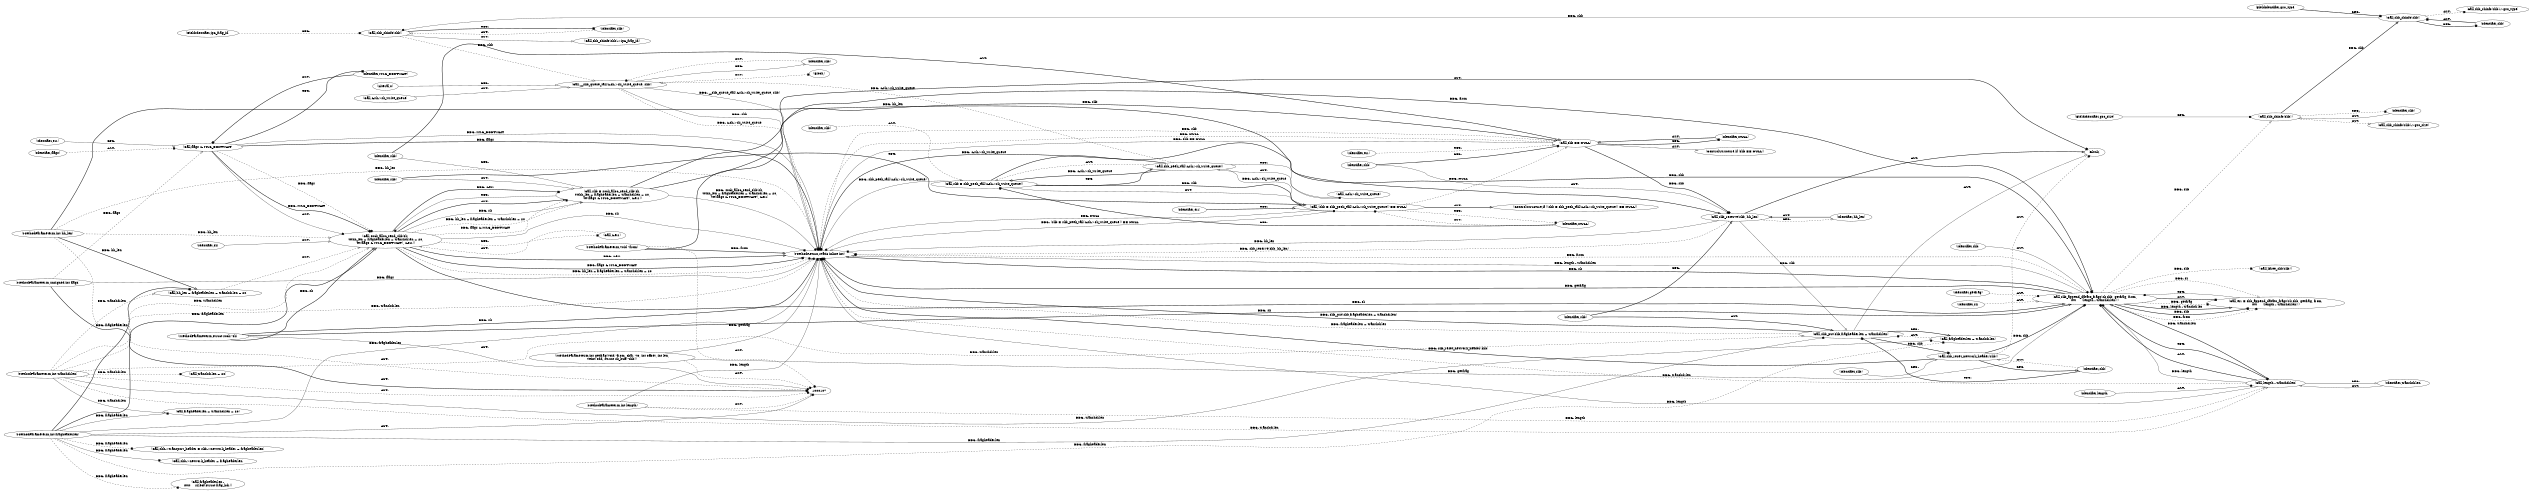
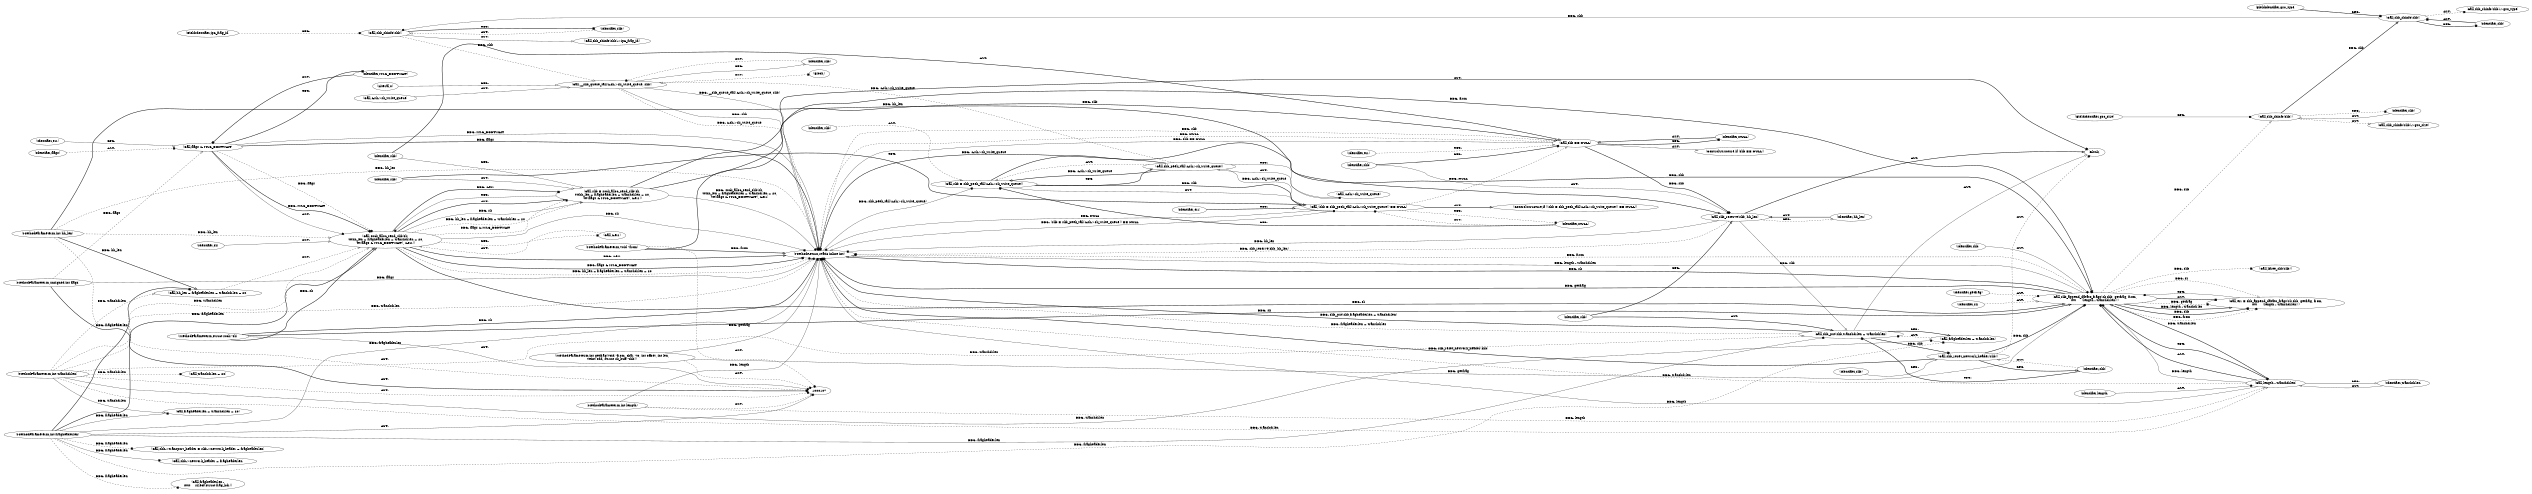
  digraph {
    rankdir=LR
    edge [arrowhead=onormal style=dashed]
    n1 [label="(Call,skb_shinfo(skb))"]
    n2 [label="(Call,__skb_queue_tail(&sk->sk_write_queue, skb))"]
    n3 [label="(Identifier,skb)"]
    n4 [label="(Call,skb_shinfo(skb)->ip6_frag_id)"]
    n5 [label="(MethodReturn,static inline int)"]
    n6 [label="(Identifier,skb)"]
    n7 [label="(Block,)"]
    n8 [label="(Call,skb_shinfo(skb))"]
    n9 [label="(Call,skb_shinfo(skb)->gso_type)"]
    n10 [label="(Identifier,skb)"]
    n11 [label="(Call,skb_shinfo(skb))"]
    n12 [label="(Identifier,skb)"]
    n13 [label="(Call,skb_shinfo(skb)->gso_size)"]
    n14 [label="(Call,skb_append_datato_frags(sk,skb, getfrag, from,\n\t\t\t\t      (length - transhdrlen)))"]
    n15 [label="(Call,length - transhdrlen)"]
    n16 [label="(Call,kfree_skb(skb))"]
    n17 [label="(Call,err = skb_append_datato_frags(sk,skb, getfrag, from,\n\t\t\t\t      (length - transhdrlen)))"]
    n18 [label="(Identifier,transhdrlen)"]
    n19 [label="(Call,sock_alloc_send_skb(sk,\n \t\t\thh_len + fragheaderlen + transhdrlen + 20,\n \t\t\t(flags & MSG_DONTWAIT), &err))"]
    n20 [label="(Call,skb = sock_alloc_send_skb(sk,\n \t\t\thh_len + fragheaderlen + transhdrlen + 20,\n \t\t\t(flags & MSG_DONTWAIT), &err))"]
    n21 [label="(Call,&err)"]
    n22 [label="(Block,)"]
    n23 [label="(Call,skb == NULL)"]
    n24 [label="(MethodParameterIn,struct sock *sk)"]
    1000107
    n26 [label="(MethodParameterIn,int hh_len)"]
    n27 [label="(Call,skb_reserve(skb, hh_len))"]
    n28 [label="(Call,hh_len + fragheaderlen + transhdrlen + 20)"]
-   n29 [label="(Call,skb_put(skb,fragheaderlen + transhdrlen))"]
+   n29 [label="(Call,skb_put(skb,transhdrlen + transhdrlen))"]
    n30 [label="(Identifier,hh_len)"]
    n31 [label="(MethodParameterIn,int fragheaderlen)"]
    n32 [label="(Call,skb->transport_header = skb->network_header + fragheaderlen)"]
    n33 [label="(Call,fragheaderlen + transhdrlen + 20)"]
    n34 [label="(Call,fragheaderlen -\n\t\t\t\t\t     sizeof(struct frag_hdr))"]
    n35 [label="(Call,fragheaderlen + transhdrlen)"]
    n36 [label="(Call,skb->network_header + fragheaderlen)"]
    n37 [label="(Call,skb_reset_network_header(skb))"]
    n38 [label="(MethodParameterIn,int transhdrlen)"]
    n39 [label="(Call,transhdrlen + 20)"]
    n40 [label="(Call,flags & MSG_DONTWAIT)"]
    n41 [label="(Identifier,MSG_DONTWAIT)"]
    n42 [label="(MethodParameterIn,unsigned int flags)"]
    n43 [label="(Identifier,skb)"]
    n44 [label="(ControlStructure,if (skb == NULL))"]
    n45 [label="(Identifier,NULL)"]
    n46 [label="(Call,(skb = skb_peek_tail(&sk->sk_write_queue)) == NULL)"]
    n47 [label="(ControlStructure,if ((skb = skb_peek_tail(&sk->sk_write_queue)) == NULL))"]
    n48 [label="(Identifier,NULL)"]
    n49 [label="(Call,skb = skb_peek_tail(&sk->sk_write_queue))"]
    n50 [label="(Call,skb_peek_tail(&sk->sk_write_queue))"]
    n51 [label="(Call,&sk->sk_write_queue)"]
    n52 [label="(MethodParameterIn,int getfrag(void *from, char *to, int offset, int len,\n\t\t\tint odd, struct sk_buff *skb))"]
    n53 [label="(MethodParameterIn,void *from)"]
    n54 [label="(MethodParameterIn,int length)"]
    n55 [label="(Identifier,length)"]
    n56 [label="(FieldIdentifier,ip6_frag_id)"]
    n57 [label="(Literal,0)"]
    n58 [label="(Identifier,getfrag)"]
    n59 [label="(Identifier,flags)"]
    n60 [label="(Identifier,skb)"]
    n61 [label="(Identifier,sk)"]
    n62 [label="(Identifier,err)"]
    n63 [label="(Identifier,skb)"]
    n64 [label="(Identifier,skb)"]
    n65 [label="(FieldIdentifier,gso_type)"]
    n66 [label="(FieldIdentifier,gso_size)"]
    n67 [label="(Identifier,skb)"]
    n68 [label="(Identifier,skb)"]
    n69 [label="(Identifier,err)"]
    n70 [label="(Call,&sk->sk_write_queue)"]
    n71 [label="(Identifier,err)"]
    n72 [label="(Identifier,skb)"]
    n73 [label="(Identifier,sk)"]
    n74 [label="(Identifier,skb)"]
    n1 -> n2 [label="DDG: skb"]
    n1 -> n3 [arrowhead=box label="CFG: " style=bold]
    n1 -> n4 [label="AST: " style=solid]
    n2 -> n5 [label="DDG: &sk->sk_write_queue"]
    n2 -> n5 [label="DDG: __skb_queue_tail(&sk->sk_write_queue, skb)" style=solid]
    n2 -> n5 [arrowhead=box label="DDG: skb" style=solid]
    n2 -> n6 [label="CFG: " style=solid]
    n2 -> n7 [arrowhead=box label="AST: "]
    n3 -> n1 [label="AST: "]
    n6 -> n2 [arrowhead=box label="AST: "]
    n8 -> n1 [arrowhead=box label="DDG: skb" style=solid]
    n8 -> n9 [arrowhead=box label="AST: "]
    n8 -> n10 [arrowhead=box label="CFG: " style=bold]
    n10 -> n8 [arrowhead=box label="AST: " style=bold]
    n11 -> n8 [label="DDG: skb" style=bold]
    n11 -> n12 [arrowhead=box label="CFG: "]
    n11 -> n13 [label="AST: "]
    n12 -> n11 [label="AST: " style=solid]
    n14 -> n5 [arrowhead=box label="DDG: getfrag" style=bold]
    n14 -> n5 [arrowhead=box label="DDG: from"]
    n14 -> n5 [label="DDG: length - transhdrlen" style=solid]
    n14 -> n5 [label="DDG: sk" style=bold]
    n14 -> n11 [label="DDG: skb"]
    n14 -> n15 [arrowhead=box label="CFG: " style=bold]
    n14 -> n16 [arrowhead=box label="DDG: skb"]
    n14 -> n17 [arrowhead=box label="AST: " style=bold]
    n14 -> n17 [arrowhead=box label="DDG: getfrag"]
    n14 -> n17 [label="DDG: length - transhdrlen" style=bold]
    n14 -> n17 [arrowhead=box label="DDG: skb" style=bold]
    n14 -> n17 [arrowhead=box label="DDG: from"]
    n14 -> n17 [label="DDG: sk"]
    n15 -> n5 [arrowhead=box label="DDG: length" style=solid]
    n15 -> n5 [arrowhead=box label="DDG: transhdrlen"]
    n15 -> n14 [arrowhead=box label="AST: " style=bold]
    n15 -> n14 [arrowhead=box label="DDG: length" style=solid]
    n15 -> n14 [label="DDG: transhdrlen" style=bold]
    n15 -> n18 [label="CFG: " style=solid]
    n17 -> n14 [arrowhead=box label="CFG: " style=solid]
    n18 -> n15 [label="AST: " style=solid]
    n19 -> n5 [arrowhead=box label="DDG: sk" style=solid]
    n19 -> n5 [arrowhead=box label="DDG: flags & MSG_DONTWAIT" style=bold]
    n19 -> n5 [arrowhead=box label="DDG: hh_len + fragheaderlen + transhdrlen + 20"]
    n19 -> n5 [label="DDG: &err" style=bold]
    n19 -> n14 [label="DDG: sk" style=bold]
    n19 -> n20 [label="AST: " style=bold]
    n19 -> n20 [label="DDG: sk" style=solid]
    n19 -> n20 [label="DDG: hh_len + fragheaderlen + transhdrlen + 20"]
    n19 -> n20 [arrowhead=box label="DDG: flags & MSG_DONTWAIT"]
    n19 -> n20 [arrowhead=box label="DDG: &err" style=bold]
    n19 -> n21 [arrowhead=box label="CFG: "]
    n20 -> n5 [arrowhead=box label="DDG: sock_alloc_send_skb(sk,\n \t\t\thh_len + fragheaderlen + transhdrlen + 20,\n \t\t\t(flags & MSG_DONTWAIT), &err)" style=solid]
    n20 -> n19 [arrowhead=box label="CFG: " style=solid]
    n20 -> n22 [arrowhead=box label="AST: " style=bold]
    n20 -> n23 [label="DDG: skb" style=bold]
    n21 -> n19 [label="AST: "]
    n23 -> n5 [label="DDG: NULL"]
    n23 -> n5 [label="DDG: skb == NULL" style=solid]
    n23 -> n5 [label="DDG: skb"]
    n23 -> n27 [arrowhead=box label="DDG: skb" style=bold]
    n23 -> n44 [label="AST: " style=solid]
    n23 -> n45 [arrowhead=box label="CFG: " style=bold]
    n24 -> n5 [label="DDG: sk" style=bold]
    n24 -> n14 [label="DDG: sk" style=bold]
    n24 -> n19 [label="DDG: sk" style=bold]
    n24 -> 1000107 [arrowhead=box label="AST: " style=solid]
    n26 -> n5 [label="DDG: hh_len"]
    n26 -> n19 [label="DDG: hh_len"]
    n26 -> 1000107 [label="AST: "]
    n26 -> n27 [label="DDG: hh_len" style=bold]
    n26 -> n28 [label="DDG: hh_len" style=bold]
    n27 -> n5 [arrowhead=box label="DDG: skb_reserve(skb, hh_len)"]
    n27 -> n5 [arrowhead=box label="DDG: hh_len" style=solid]
    n27 -> n22 [label="AST: " style=bold]
    n27 -> n29 [label="DDG: skb" style=solid]
    n27 -> n30 [label="CFG: "]
    n28 -> n19 [label="AST: "]
    n29 -> n5 [arrowhead=box label="DDG: fragheaderlen + transhdrlen"]
    n29 -> n5 [arrowhead=box label="DDG: skb_put(skb,fragheaderlen + transhdrlen)" style=bold]
    n29 -> n22 [label="AST: " style=solid]
    n29 -> n35 [label="CFG: " style=bold]
    n29 -> n37 [arrowhead=box label="DDG: skb" style=bold]
    n30 -> n27 [label="AST: " style=bold]
    n31 -> n5 [arrowhead=box label="DDG: fragheaderlen" style=solid]
    n31 -> n19 [label="DDG: fragheaderlen" style=bold]
    n31 -> 1000107 [arrowhead=box label="AST: " style=solid]
    n31 -> n28 [arrowhead=box label="DDG: fragheaderlen" style=bold]
    n31 -> n29 [arrowhead=box label="DDG: fragheaderlen" style=solid]
    n31 -> n32 [arrowhead=box label="DDG: fragheaderlen"]
    n31 -> n33 [arrowhead=box label="DDG: fragheaderlen" style=solid]
    n31 -> n34 [arrowhead=box label="DDG: fragheaderlen"]
    n31 -> n35 [arrowhead=box label="DDG: fragheaderlen"]
    n31 -> n36 [arrowhead=box label="DDG: fragheaderlen" style=solid]
    n35 -> n29 [arrowhead=box label="AST: "]
    n37 -> n5 [arrowhead=box label="DDG: skb_reset_network_header(skb)" style=bold]
    n37 -> n14 [label="DDG: skb" style=bold]
    n37 -> n22 [arrowhead=box label="AST: "]
    n37 -> n43 [label="CFG: " style=bold]
    n38 -> n5 [arrowhead=box label="DDG: transhdrlen"]
    n38 -> n15 [label="DDG: transhdrlen"]
    n38 -> n19 [label="DDG: transhdrlen"]
    n38 -> 1000107 [arrowhead=box label="AST: "]
    n38 -> n28 [label="DDG: transhdrlen"]
    n38 -> n29 [label="DDG: transhdrlen"]
    n38 -> n33 [label="DDG: transhdrlen" style=solid]
    n38 -> n35 [arrowhead=box label="DDG: transhdrlen" style=solid]
    n38 -> n39 [arrowhead=box label="DDG: transhdrlen"]
    n40 -> n5 [label="DDG: flags" style=bold]
    n40 -> n5 [arrowhead=box label="DDG: MSG_DONTWAIT" style=solid]
    n40 -> n19 [arrowhead=box label="AST: " style=solid]
    n40 -> n19 [arrowhead=box label="DDG: flags"]
    n40 -> n19 [arrowhead=box label="DDG: MSG_DONTWAIT" style=bold]
    n40 -> n41 [arrowhead=box label="CFG: " style=bold]
    n41 -> n40 [arrowhead=box label="AST: " style=bold]
    n42 -> n5 [label="DDG: flags" style=solid]
    n42 -> 1000107 [arrowhead=box label="AST: " style=bold]
    n42 -> n40 [label="DDG: flags"]
    n43 -> n29 [arrowhead=box label="CFG: " style=bold]
    n43 -> n37 [label="AST: "]
    n45 -> n23 [label="AST: " style=bold]
    n46 -> n5 [arrowhead=box label="DDG: NULL" style=solid]
    n46 -> n5 [label="DDG: (skb = skb_peek_tail(&sk->sk_write_queue)) == NULL" style=solid]
    n46 -> n23 [label="DDG: NULL"]
    n46 -> n47 [label="AST: " style=bold]
    n46 -> n48 [arrowhead=box label="CFG: "]
    n48 -> n46 [arrowhead=box label="AST: "]
    n48 -> n49 [arrowhead=box label="CFG: " style=bold]
-   n49 -> n5 [arrowhead=box label="DDG: skb_peek_tail(&sk->sk_write_queue)" style=solid]
+   n5 -> n49 [arrowhead=box label="DDG: skb_peek_tail(&sk->sk_write_queue)" style=solid]
    n49 -> n14 [arrowhead=box label="DDG: skb" style=bold]
    n49 -> n46 [label="AST: " style=solid]
    n49 -> n46 [label="DDG: skb" style=bold]
    n49 -> n50 [label="CFG: " style=bold]
    n50 -> n2 [label="DDG: &sk->sk_write_queue"]
    n50 -> n5 [arrowhead=box label="DDG: &sk->sk_write_queue" style=bold]
    n50 -> n46 [arrowhead=box label="DDG: &sk->sk_write_queue" style=solid]
    n50 -> n49 [label="AST: "]
    n50 -> n49 [label="DDG: &sk->sk_write_queue" style=bold]
    n50 -> n51 [arrowhead=box label="CFG: " style=solid]
    n51 -> n50 [label="AST: " style=solid]
    n52 -> n5 [label="DDG: getfrag" style=solid]
    n52 -> n14 [arrowhead=box label="DDG: getfrag" style=solid]
    n52 -> 1000107 [arrowhead=box label="AST: "]
    n53 -> n5 [label="DDG: from" style=bold]
    n53 -> n14 [label="DDG: from" style=bold]
    n53 -> 1000107 [arrowhead=box label="AST: "]
    n54 -> n5 [label="DDG: length" style=solid]
    n54 -> n15 [label="DDG: length"]
    n54 -> 1000107 [label="AST: "]
    n55 -> n15 [arrowhead=box label="AST: " style=solid]
    n56 -> n1 [arrowhead=box label="CFG: "]
    n57 -> n2 [label="CFG: " style=solid]
    n58 -> n14 [arrowhead=box label="AST: "]
    n59 -> n40 [arrowhead=box label="AST: "]
    n60 -> n37 [label="CFG: " style=solid]
    n61 -> n14 [label="AST: "]
    n62 -> n40 [label="CFG: " style=solid]
    n63 -> n27 [label="CFG: " style=bold]
    n63 -> n29 [label="AST: " style=bold]
    n64 -> n20 [label="AST: " style=solid]
    n64 -> n46 [label="CFG: " style=bold]
    n65 -> n8 [arrowhead=box label="CFG: " style=bold]
    n66 -> n11 [arrowhead=box label="CFG: " style=solid]
    n67 -> n14 [arrowhead=box label="AST: " style=solid]
    n68 -> n20 [label="CFG: " style=solid]
    n68 -> n23 [label="AST: " style=bold]
    n69 -> n46 [label="CFG: " style=bold]
    n70 -> n2 [label="AST: " style=solid]
    n71 -> n23 [label="CFG: "]
    n72 -> n23 [arrowhead=box label="CFG: " style=bold]
    n72 -> n27 [arrowhead=box label="AST: " style=solid]
    n73 -> n19 [label="AST: " style=solid]
    n74 -> n49 [label="AST: "]
  }
